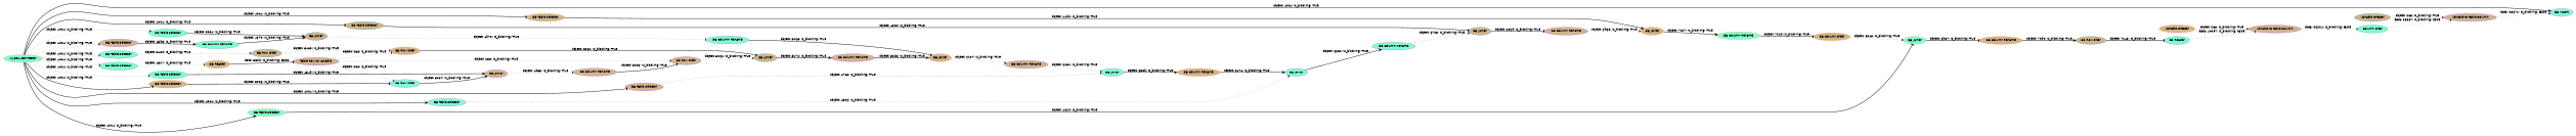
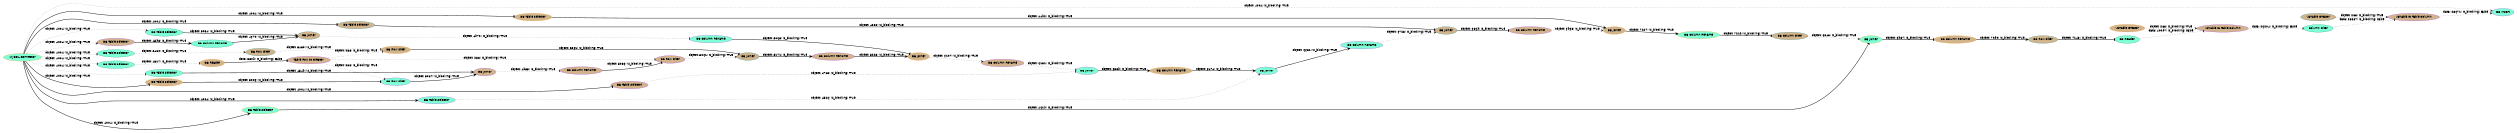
  digraph {
    fontname="DejaVu Sans"
    rankdir=LR
    node [color=purple fillcolor=tan fontname="DejaVu Sans" style=filled]
    edge [arrowhead=tee fontname="DejaVu Sans" style=bold]
    n1 [fillcolor=aquamarine label="DB Row Filter"]
    n2 [label="DB Joiner"]
    n3 [label="DB Column Rename"]
    n4 [label="Variable to Table Column"]
    n5 [fillcolor=aquamarine label="DB Insert"]
    n6 [color=teal fillcolor=aquamarine label="DB Table Selector"]
    n7 [label="DB Row Filter"]
    n8 [color=teal label="DB Joiner"]
    n9 [label="DB Column Rename"]
    n10 [color=teal label="DB Row Filter"]
    n11 [color=darkorange label="DB Row Filter"]
    n12 [color=darkorange label="DB Column Rename"]
    n13 [fillcolor=aquamarine label="DB Joiner"]
    n14 [fillcolor=aquamarine label="DB Column Rename"]
    n15 [color=darkorange label="DB Joiner"]
    n16 [label="DB Column Rename"]
    n17 [fillcolor=aquamarine label="DB Joiner"]
    n18 [color=darkorange fillcolor=aquamarine label="DB Joiner"]
    n19 [color=darkorange label="DB Column Rename"]
    n20 [color=teal label="DB Row Filter"]
    n21 [color=darkorange fillcolor=aquamarine label="DB Table Selector"]
    n22 [color=teal fillcolor=aquamarine label="DB Column Rename"]
    n23 [color=teal label="DB Joiner"]
    n24 [fillcolor=aquamarine label="DB Column Rename"]
    n25 [color=teal fillcolor=aquamarine label="DB Reader"]
    n26 [label="Variable to Table Column"]
    n27 [color=darkorange label="DB Joiner"]
    n28 [color=darkorange fillcolor=aquamarine label="DB Column Rename"]
-   n29 [color=darkorange label="DB Column Filter"]
-   n30 [label="Table Row to Variable"]
+   n29 [color=teal label="DB Column Filter"]
+   n30 [label="Table Row to Creator"]
    n31 [color=darkorange label="Variable Creator"]
    n32 [color=teal fillcolor=aquamarine label="Column Filter"]
    n33 [color=teal label="DB Joiner"]
    n34 [label="DB Column Rename"]
    n35 [color=darkorange label="DB Reader"]
    n36 [color=teal label="DB Table Selector"]
    n37 [color=teal fillcolor=aquamarine label="DB Table Selector"]
    n38 [color=teal fillcolor=aquamarine label="DB Table Selector"]
    n39 [fillcolor=aquamarine label="DB Table Selector"]
    n40 [color=darkorange label="DB Table Selector"]
    n41 [label="DB Table Selector"]
    n42 [color=darkorange fillcolor=aquamarine label="MySQL Connector"]
    n43 [color=darkorange label="DB Table Selector"]
    n44 [label="DB Table Selector"]
    n45 [color=teal fillcolor=aquamarine label="DB Table Selector"]
    n46 [color=teal label="Variable Creator"]
    n1 -> n2 [arrowhead=vee label="object: 5087; is_blocking: True"]
    n2 -> n3 [label="object: 4955; is_blocking: True" style=dotted]
    n3 -> n7 [label="object: 5036; is_blocking: True"]
    n4 -> n5 [arrowhead=vee label="data: 28671; is_blocking: False" style=dotted]
    n6 -> n2 [arrowhead=vee label="object: 4549; is_blocking: True"]
    n7 -> n8 [arrowhead=vee label="object: 5061; is_blocking: True" style=dotted]
    n8 -> n9 [arrowhead=vee label="object: 5171; is_blocking: True"]
    n9 -> n15 [arrowhead=vee label="object: 5223; is_blocking: True"]
    n10 -> n11 [label="object: 5480; is_blocking: True" style=dotted]
    n11 -> n8 [label="object: 5561; is_blocking: True"]
    n12 -> n13 [arrowhead=vee label="object: 6474; is_blocking: True"]
    n13 -> n14 [arrowhead=vee label="object: 6631; is_blocking: True"]
    n14 -> n33 [arrowhead=vee label="object: 6723; is_blocking: True" style=dotted]
    n15 -> n16 [arrowhead=vee label="object: 6107; is_blocking: True" style=dotted]
    n16 -> n17 [label="object: 6181; is_blocking: True" style=dotted]
    n17 -> n12 [arrowhead=vee label="object: 6389; is_blocking: True"]
    n18 -> n19 [label="object: 6987; is_blocking: True"]
    n19 -> n20 [arrowhead=vee label="object: 7090; is_blocking: True"]
    n20 -> n25 [label="object: 7143; is_blocking: True"]
    n21 -> n18 [label="object: 4619; is_blocking: True"]
    n22 -> n23 [arrowhead=vee label="object: 4670; is_blocking: True"]
    n23 -> n24 [label="object: 4970; is_blocking: True" style=dotted]
    n24 -> n15 [label="object: 5065; is_blocking: True"]
    n25 -> n26 [label="data: 40097; is_blocking: False" style=dotted]
    n26 -> n32 [label="data: 26204; is_blocking: False" style=dotted]
    n27 -> n28 [arrowhead=vee label="object: 7127; is_blocking: True"]
    n28 -> n29 [label="object: 7219; is_blocking: True"]
    n29 -> n18 [arrowhead=vee label="object: 6848; is_blocking: True" style=dotted]
    n30 -> n1 [label="object: 288; is_blocking: True" style=dotted]
    n30 -> n7 [label="object: 288; is_blocking: True" style=dotted]
    n30 -> n11 [label="object: 288; is_blocking: True" style=dotted]
    n31 -> n26 [arrowhead=vee label="object: 288; is_blocking: True" style=dotted]
    n32 -> n4 [label="data: 23837; is_blocking: False" style=dotted]
    n33 -> n34 [label="object: 6869; is_blocking: True"]
    n34 -> n27 [arrowhead=vee label="object: 6963; is_blocking: True" style=dotted]
    n35 -> n30 [label="data: 3309; is_blocking: False"]
    n36 -> n33 [label="object: 4538; is_blocking: True"]
    n37 -> n10 [arrowhead=vee label="object: 5480; is_blocking: True" style=dotted]
    n38 -> n35 [label="object: 4317; is_blocking: True" style=dotted]
    n39 -> n13 [arrowhead=vee label="object: 4526; is_blocking: True" style=dotted]
    n40 -> n1 [label="object: 5006; is_blocking: True"]
    n41 -> n22 [arrowhead=vee label="object: 4593; is_blocking: True"]
-   n42 -> n5 [arrowhead=vee label="object: 4004; is_blocking: True"]
+   n42 -> n5 [arrowhead=vee label="object: 4004; is_blocking: True" style=dotted]
    n42 -> n6 [label="object: 4004; is_blocking: True" style=dotted]
    n42 -> n21 [arrowhead=vee label="object: 4004; is_blocking: True"]
    n42 -> n36 [label="object: 4004; is_blocking: True"]
    n42 -> n37 [label="object: 4004; is_blocking: True" style=dotted]
    n42 -> n38 [label="object: 4004; is_blocking: True" style=dotted]
    n42 -> n39 [arrowhead=vee label="object: 4004; is_blocking: True"]
    n42 -> n40 [label="object: 4004; is_blocking: True"]
    n42 -> n41 [arrowhead=vee label="object: 4004; is_blocking: True" style=dotted]
    n42 -> n43 [label="object: 4004; is_blocking: True"]
    n42 -> n44 [label="object: 4004; is_blocking: True"]
    n42 -> n45 [arrowhead=vee label="object: 4004; is_blocking: True" style=dotted]
    n43 -> n27 [arrowhead=vee label="object: 4492; is_blocking: True"]
    n44 -> n17 [label="object: 4713; is_blocking: True" style=dotted]
    n45 -> n23 [arrowhead=vee label="object: 5054; is_blocking: True"]
    n46 -> n4 [arrowhead=vee label="object: 288; is_blocking: True" style=dotted]
  }
